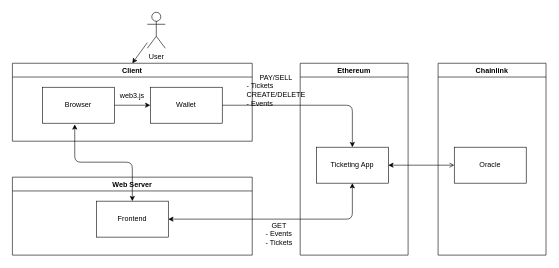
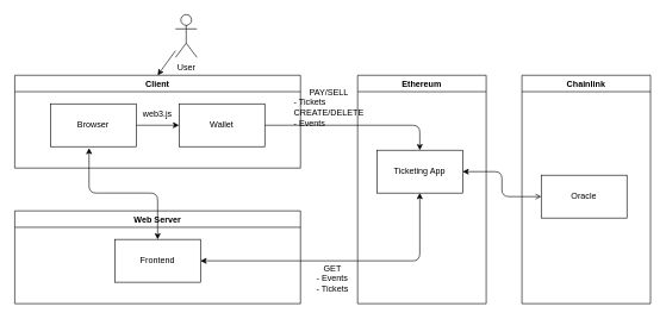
  <mxCell id="0" />
  <mxCell id="1" parent="0" />
  <mxCell id="2" style="edgeStyle=none;html=1;entryX=0.5;entryY=0;entryDx=0;entryDy=0;" edge="1" parent="1" source="3" target="9"><mxGeometry relative="1" as="geometry" /></mxCell>
  <mxCell id="3" value="User" style="shape=umlActor;verticalLabelPosition=bottom;verticalAlign=top;html=1;outlineConnect=0;" parent="1" vertex="1"><mxGeometry x="245" y="20" width="30" height="60" as="geometry" /></mxCell>
  <mxCell id="4" value="Web Server" style="swimlane;" vertex="1" parent="1"><mxGeometry x="20" y="295" width="400" height="130" as="geometry" /></mxCell>
  <mxCell id="5" value="Frontend&lt;span style=&quot;color: rgba(0 , 0 , 0 , 0) ; font-family: monospace ; font-size: 0px&quot;&gt;%3CmxGraphModel%3E%3Croot%3E%3CmxCell%20id%3D%220%22%2F%3E%3CmxCell%20id%3D%221%22%20parent%3D%220%22%2F%3E%3CmxCell%20id%3D%222%22%20value%3D%22Event%26lt%3Bbr%26gt%3B%26amp%3Blt%3B%26amp%3Blt%3BContract%26amp%3Bgt%3B%26amp%3Bgt%3B%22%20style%3D%22rounded%3D0%3BwhiteSpace%3Dwrap%3Bhtml%3D1%3B%22%20vertex%3D%221%22%20parent%3D%221%22%3E%3CmxGeometry%20x%3D%22340%22%20y%3D%22600%22%20width%3D%22120%22%20height%3D%2260%22%20as%3D%22geometry%22%2F%3E%3C%2FmxCell%3E%3C%2Froot%3E%3C%2FmxGraphModel%3E&lt;/span&gt;" style="rounded=0;whiteSpace=wrap;html=1;" vertex="1" parent="4"><mxGeometry x="140" y="40" width="120" height="60" as="geometry" /></mxCell>
  <mxCell id="6" value="Ethereum" style="swimlane;" vertex="1" parent="1"><mxGeometry x="500" y="105" width="180" height="320" as="geometry" /></mxCell>
- <mxCell id="7" value="Ticketing App" style="rounded=0;whiteSpace=wrap;html=1;" vertex="1" parent="6"><mxGeometry x="27" y="140" width="120" height="60" as="geometry" /></mxCell>
+ <mxCell id="7" value="Ticketing App" style="rounded=0;whiteSpace=wrap;html=1;" vertex="1" parent="6"><mxGeometry x="27" y="105" width="120" height="60" as="geometry" /></mxCell>
  <mxCell id="8" style="edgeStyle=orthogonalEdgeStyle;html=1;entryX=0.5;entryY=0;entryDx=0;entryDy=0;exitX=0.45;exitY=1.033;exitDx=0;exitDy=0;exitPerimeter=0;startArrow=classic;startFill=1;" edge="1" parent="1" source="11" target="5"><mxGeometry relative="1" as="geometry" /></mxCell>
  <mxCell id="9" value="Client" style="swimlane;" vertex="1" parent="1"><mxGeometry x="20" y="105" width="400" height="130" as="geometry" /></mxCell>
  <mxCell id="10" style="edgeStyle=orthogonalEdgeStyle;html=1;entryX=0;entryY=0.5;entryDx=0;entryDy=0;" edge="1" parent="9" source="11" target="12"><mxGeometry relative="1" as="geometry" /></mxCell>
  <mxCell id="11" value="Browser" style="rounded=0;whiteSpace=wrap;html=1;" vertex="1" parent="9"><mxGeometry x="50" y="40" width="120" height="60" as="geometry" /></mxCell>
  <mxCell id="12" value="Wallet" style="rounded=0;whiteSpace=wrap;html=1;" vertex="1" parent="9"><mxGeometry x="230" y="40" width="120" height="60" as="geometry" /></mxCell>
  <mxCell id="13" value="&lt;span style=&quot;text-align: left&quot;&gt;web3.js&lt;br&gt;&lt;/span&gt;" style="text;html=1;strokeColor=none;fillColor=none;align=center;verticalAlign=middle;whiteSpace=wrap;rounded=0;" vertex="1" parent="9"><mxGeometry x="160" y="30" width="80" height="50" as="geometry" /></mxCell>
  <mxCell id="14" style="edgeStyle=orthogonalEdgeStyle;html=1;entryX=0.5;entryY=0;entryDx=0;entryDy=0;" edge="1" parent="1" source="12" target="7"><mxGeometry relative="1" as="geometry" /></mxCell>
  <mxCell id="15" style="edgeStyle=orthogonalEdgeStyle;html=1;entryX=1;entryY=0.5;entryDx=0;entryDy=0;exitX=0.5;exitY=1;exitDx=0;exitDy=0;startArrow=classic;startFill=1;" edge="1" parent="1" source="7" target="5"><mxGeometry relative="1" as="geometry" /></mxCell>
  <mxCell id="16" value="GET&lt;br&gt;&lt;div style=&quot;text-align: left&quot;&gt;&lt;span&gt;- Events&lt;/span&gt;&lt;/div&gt;&lt;span&gt;&lt;div style=&quot;text-align: left&quot;&gt;&lt;span&gt;- Tickets&lt;/span&gt;&lt;/div&gt;&lt;/span&gt;" style="text;html=1;strokeColor=none;fillColor=none;align=center;verticalAlign=middle;whiteSpace=wrap;rounded=0;" vertex="1" parent="1"><mxGeometry x="420" y="365" width="90" height="50" as="geometry" /></mxCell>
  <mxCell id="17" value="&lt;span style=&quot;text-align: left&quot;&gt;PAY/SELL&lt;br&gt;&lt;div style=&quot;text-align: left&quot;&gt;&lt;span style=&quot;text-align: center&quot;&gt;- Tickets&lt;/span&gt;&lt;/div&gt;&lt;/span&gt;&lt;span&gt;CREATE/DELETE&lt;br&gt;&lt;div style=&quot;text-align: left&quot;&gt;&lt;span&gt;- Events&lt;/span&gt;&lt;/div&gt;&lt;/span&gt;" style="text;html=1;strokeColor=none;fillColor=none;align=center;verticalAlign=middle;whiteSpace=wrap;rounded=0;" vertex="1" parent="1"><mxGeometry x="420" y="125" width="80" height="50" as="geometry" /></mxCell>
  <mxCell id="18" value="Chainlink" style="swimlane;" vertex="1" parent="1"><mxGeometry x="730" y="105" width="180" height="320" as="geometry" /></mxCell>
  <mxCell id="19" value="Oracle" style="rounded=0;whiteSpace=wrap;html=1;" vertex="1" parent="18"><mxGeometry x="27" y="140" width="120" height="60" as="geometry" /></mxCell>
  <mxCell id="20" style="edgeStyle=orthogonalEdgeStyle;html=1;startArrow=classic;startFill=1;endArrow=open;" edge="1" parent="1" source="7" target="19"><mxGeometry relative="1" as="geometry" /></mxCell>
